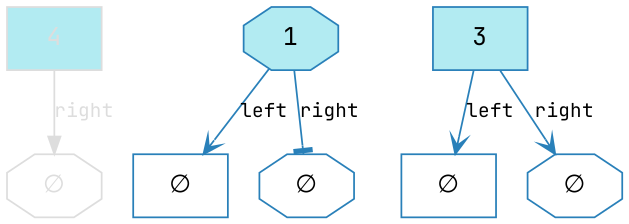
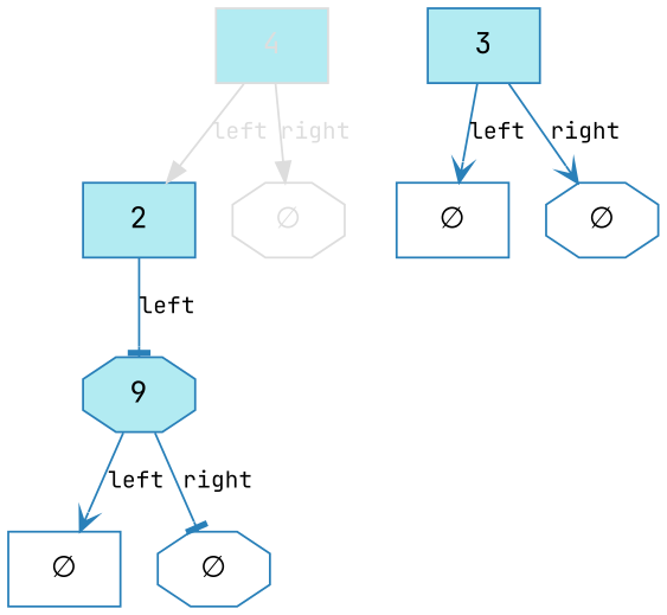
  digraph {
    fontname="JetBrains Mono"
    splines=false
    node [color="#2980B9" fillcolor="#ffffff" fontcolor="#000000" fontname="JetBrains Mono" shape=box style=filled]
    edge [color="#2980B9" fontcolor="#000000" fontname="JetBrains Mono" fontsize=11 arrowhead=vee]
    n1 [color="#dddddd" fillcolor="#b2ebf2" fontcolor="#dddddd" label=4]
+   n2 [fillcolor="#b2ebf2" label=2]
    n3 [color="#dddddd" fontcolor="#dddddd" label="∅" shape=octagon]
-   n4 [fillcolor="#b2ebf2" label=1 shape=octagon]
+   n4 [fillcolor="#b2ebf2" label=9 shape=octagon]
    n5 [label="∅"]
    n6 [label="∅" shape=octagon]
    n7 [fillcolor="#b2ebf2" label=3]
    n8 [label="∅"]
    n9 [label="∅" shape=octagon]
+   n1 -> n2 [color="#dddddd" fontcolor="#dddddd" label=left arrowhead=""]
    n1 -> n3 [color="#dddddd" fontcolor="#dddddd" label=right arrowhead=""]
+   n2 -> n4 [arrowhead=tee label=left]
    n4 -> n5 [label=left]
    n4 -> n6 [arrowhead=tee label=right]
    n7 -> n8 [label=left]
    n7 -> n9 [label=right]
  }
